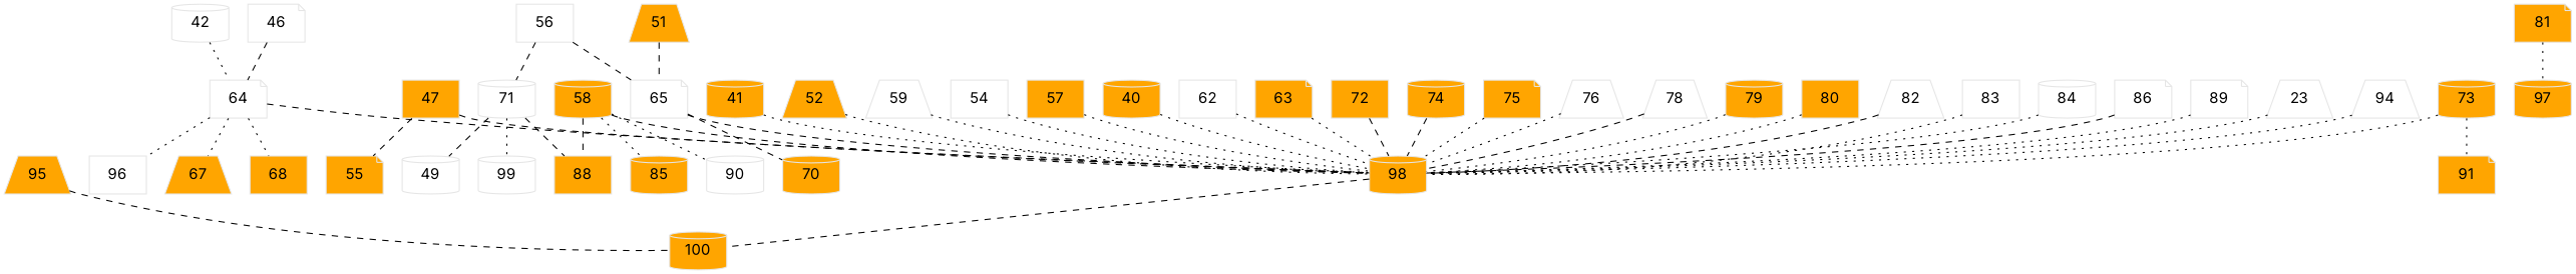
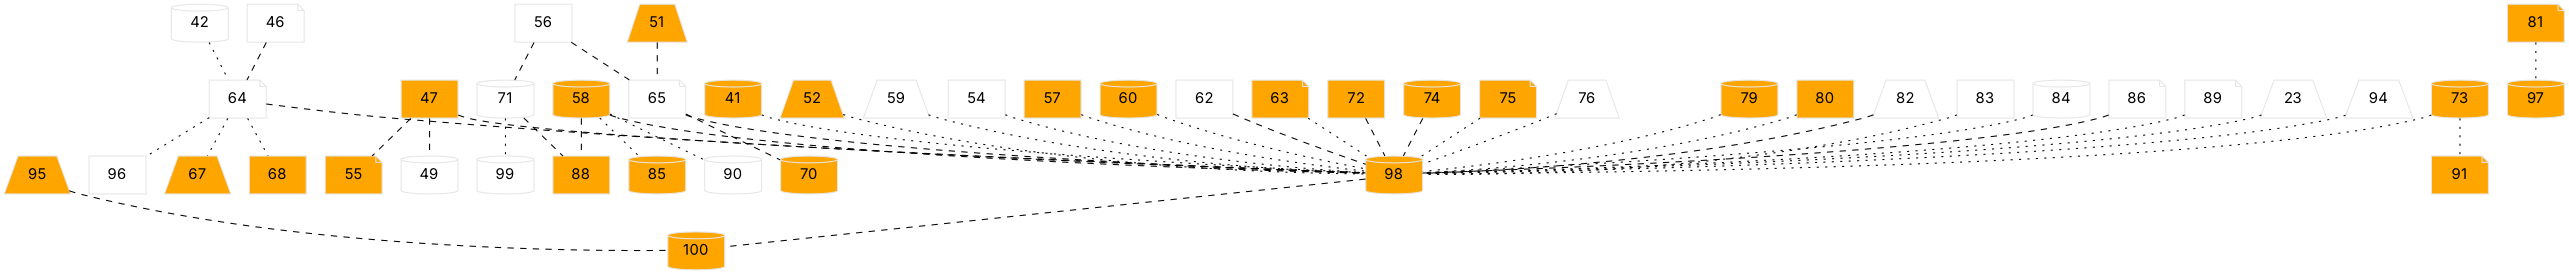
  graph {
    fontname=Inter
    node [color=gray90 fillcolor=orange fontname=Inter shape=cylinder style=filled]
    edge [fontname=Inter style=dotted]
    98 [super="+66+69+23+33+43+36+37"]
    100 [super="+92"]
    41
    64 [fillcolor=white shape=note super="+14+15+17+30"]
    67 [shape=trapezium]
    68 [shape=box]
    96 [fillcolor=white shape=box]
    42 [fillcolor=white]
    46 [fillcolor=white shape=note]
    47 [shape=box]
    49 [fillcolor=white]
    55 [shape=note]
    65 [fillcolor=white shape=note super="+10+28+50"]
    70
    51 [shape=trapezium]
    52 [shape=trapezium]
    n17 [fillcolor=white label=59 shape=trapezium]
    54 [fillcolor=white shape=box]
    56 [fillcolor=white shape=box]
    71 [fillcolor=white]
    81 [shape=note]
    97
    57 [shape=box]
    58 [super="+48"]
    85
    88 [shape=box super="+44"]
    90 [fillcolor=white]
-   60 [label=40]
+   60
    62 [fillcolor=white shape=box]
    63 [shape=note]
    99 [fillcolor=white]
    72 [shape=box]
    73 [super="+40+59"]
    91 [shape=note]
    74
    75 [shape=note]
    76 [fillcolor=white shape=trapezium]
-   78 [fillcolor=white shape=trapezium]
    79
    80 [shape=box]
    82 [fillcolor=white shape=trapezium]
    83 [fillcolor=white shape=box]
    84 [fillcolor=white]
    86 [fillcolor=white shape=note]
    89 [fillcolor=white shape=note]
    n46 [fillcolor=white label=23 shape=trapezium]
    94 [fillcolor=white shape=trapezium]
    95 [shape=trapezium]
    98 -- 100 [style=dashed]
    41 -- 98
    64 -- 98 [style=dashed]
    64 -- 67
    64 -- 68
    64 -- 96
    42 -- 64
    46 -- 64 [style=dashed]
    47 -- 98 [style=dashed]
-   71 -- 49 [style=dashed]
+   47 -- 49 [style=dashed]
    47 -- 55 [style=dashed]
    65 -- 98 [style=dashed]
    65 -- 70 [style=dashed]
    51 -- 65 [style=dashed]
    52 -- 98
    n17 -- 98
    54 -- 98
    56 -- 65 [style=dashed]
    56 -- 71 [style=dashed]
    71 -- 88 [style=dashed]
    71 -- 99
    81 -- 97
    57 -- 98
    58 -- 98 [style=dashed]
    58 -- 85
    58 -- 88 [style=dashed]
    58 -- 90
    60 -- 98
-   62 -- 98
+   62 -- 98 [style=dashed]
    63 -- 98
    72 -- 98 [style=dashed]
    73 -- 98
    73 -- 91
    74 -- 98 [style=dashed]
    75 -- 98
    76 -- 98
-   78 -- 98 [style=dashed]
    79 -- 98
    80 -- 98
    82 -- 98 [style=dashed]
    83 -- 98
    84 -- 98
    86 -- 98 [style=dashed]
    89 -- 98
    n46 -- 98
    94 -- 98
    95 -- 100 [style=dashed]
  }
